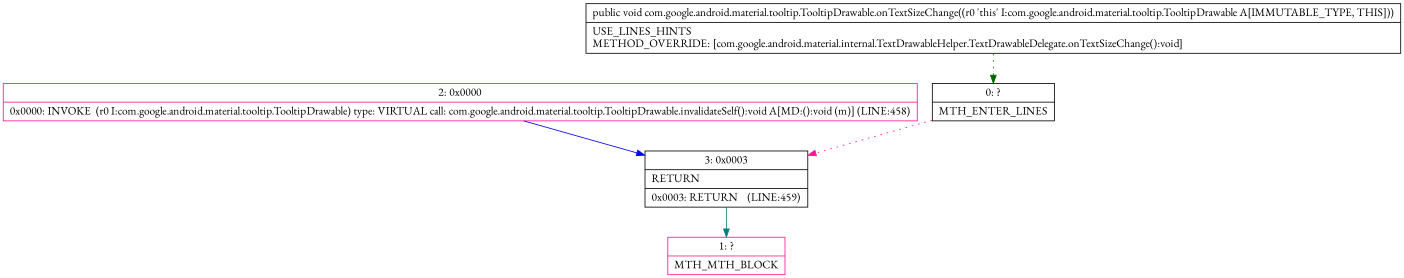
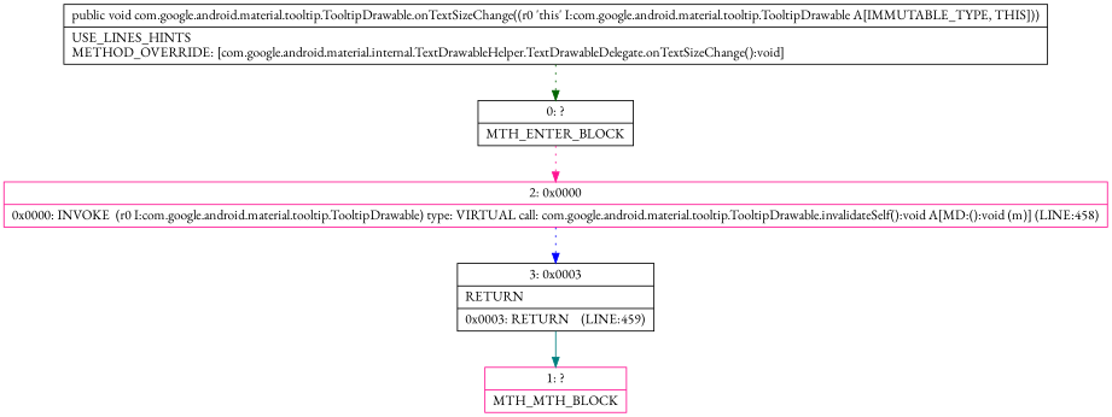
  digraph {
    fontname="EB Garamond"
    node [color=black fontname="EB Garamond" shape=record]
    edge [fontname="EB Garamond" style=dotted]
-   n1 [label="{0\:\ ?|MTH_ENTER_LINES\l}"]
+   n1 [label="{0\:\ ?|MTH_ENTER_BLOCK\l}"]
    n2 [color=deeppink label="{2\:\ 0x0000|0x0000: INVOKE  (r0 I:com.google.android.material.tooltip.TooltipDrawable) type: VIRTUAL call: com.google.android.material.tooltip.TooltipDrawable.invalidateSelf():void A[MD:():void (m)] (LINE:458)\l}"]
    n3 [label="{3\:\ 0x0003|RETURN\l|0x0003: RETURN    (LINE:459)\l}"]
    n4 [color=deeppink label="{1\:\ ?|MTH_MTH_BLOCK\l}"]
    n5 [label="{public void com.google.android.material.tooltip.TooltipDrawable.onTextSizeChange((r0 'this' I:com.google.android.material.tooltip.TooltipDrawable A[IMMUTABLE_TYPE, THIS]))  | USE_LINES_HINTS\lMETHOD_OVERRIDE: [com.google.android.material.internal.TextDrawableHelper.TextDrawableDelegate.onTextSizeChange():void]\l}"]
-   n1 -> n3 [color=deeppink]
-   n2 -> n3 [color=blue style=solid]
+   n1 -> n2 [color=deeppink]
+   n2 -> n3 [color=blue]
    n3 -> n4 [color=teal style=solid]
    n5 -> n1 [color=darkgreen]
  }
